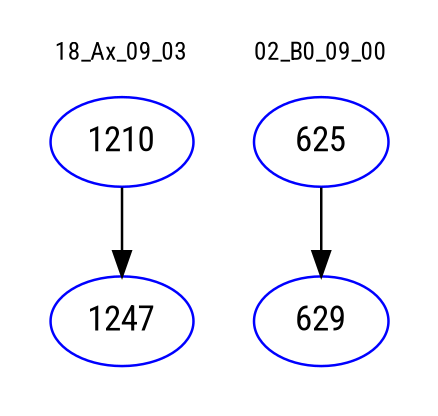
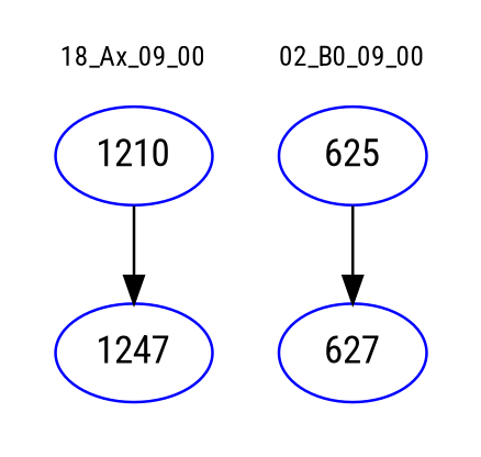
  digraph {
    fontname="Roboto Condensed"
    node [color=blue fontname="Roboto Condensed"]
    edge [color=black fontname="Roboto Condensed"]
    n1 [label=1210]
    n2 [label=1247]
    n3 [label=625]
-   n4 [label=629]
+   n4 [label=627]
    subgraph cluster_1 {
      color=white
      fontsize=10
-     label="18_Ax_09_03"
+     label="18_Ax_09_00"
      n1
      n2
    }
    subgraph cluster_2 {
      color=white
      fontsize=10
      label="02_B0_09_00"
      n3
      n4
    }
    n1 -> n2
    n3 -> n4
  }
